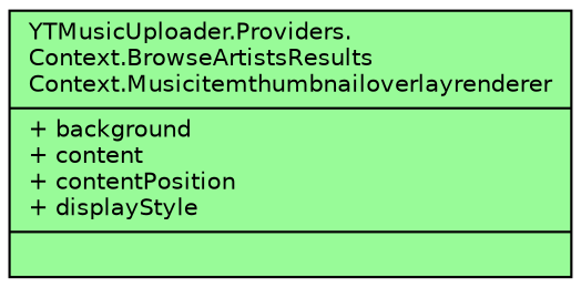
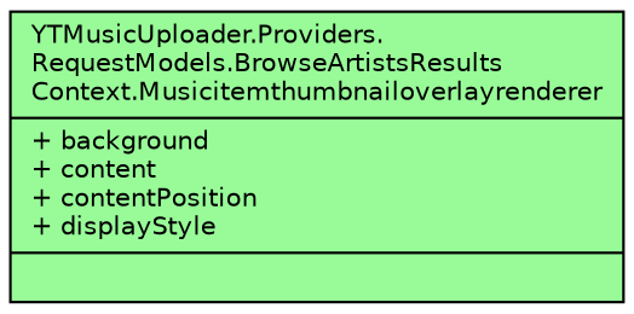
  digraph {
-   n1 [color=black fillcolor=palegreen fontcolor=black fontname=Helvetica fontsize=10 height=0.2 label="{YTMusicUploader.Providers.\lContext.BrowseArtistsResults\lContext.Musicitemthumbnailoverlayrenderer\n|+ background\l+ content\l+ contentPosition\l+ displayStyle\l|}" shape=record style=filled width=0.4]
+   n1 [color=black fillcolor=palegreen fontcolor=black fontname=Helvetica fontsize=10 height=0.2 label="{YTMusicUploader.Providers.\lRequestModels.BrowseArtistsResults\lContext.Musicitemthumbnailoverlayrenderer\n|+ background\l+ content\l+ contentPosition\l+ displayStyle\l|}" shape=record style=filled width=0.4]
  }
